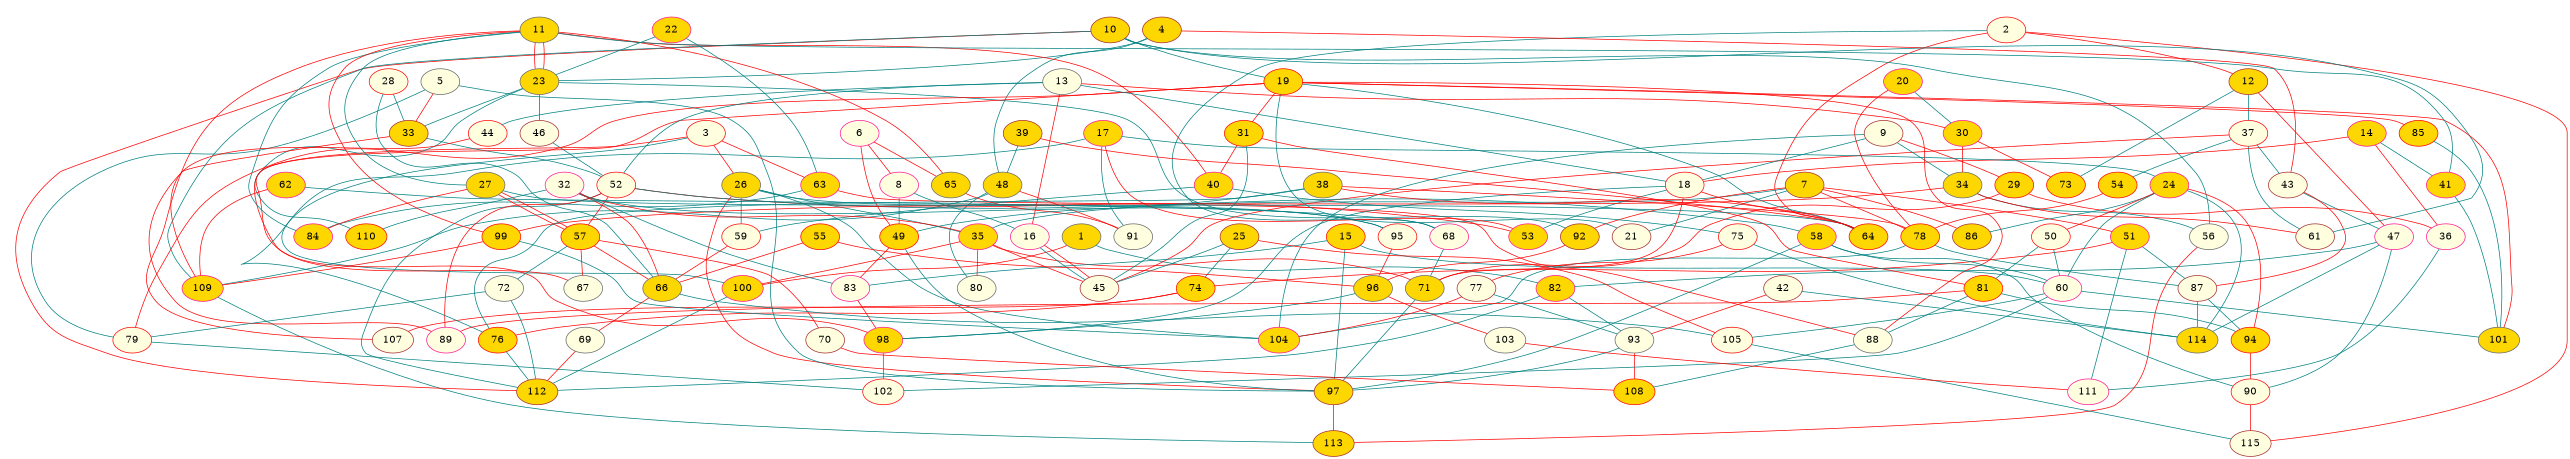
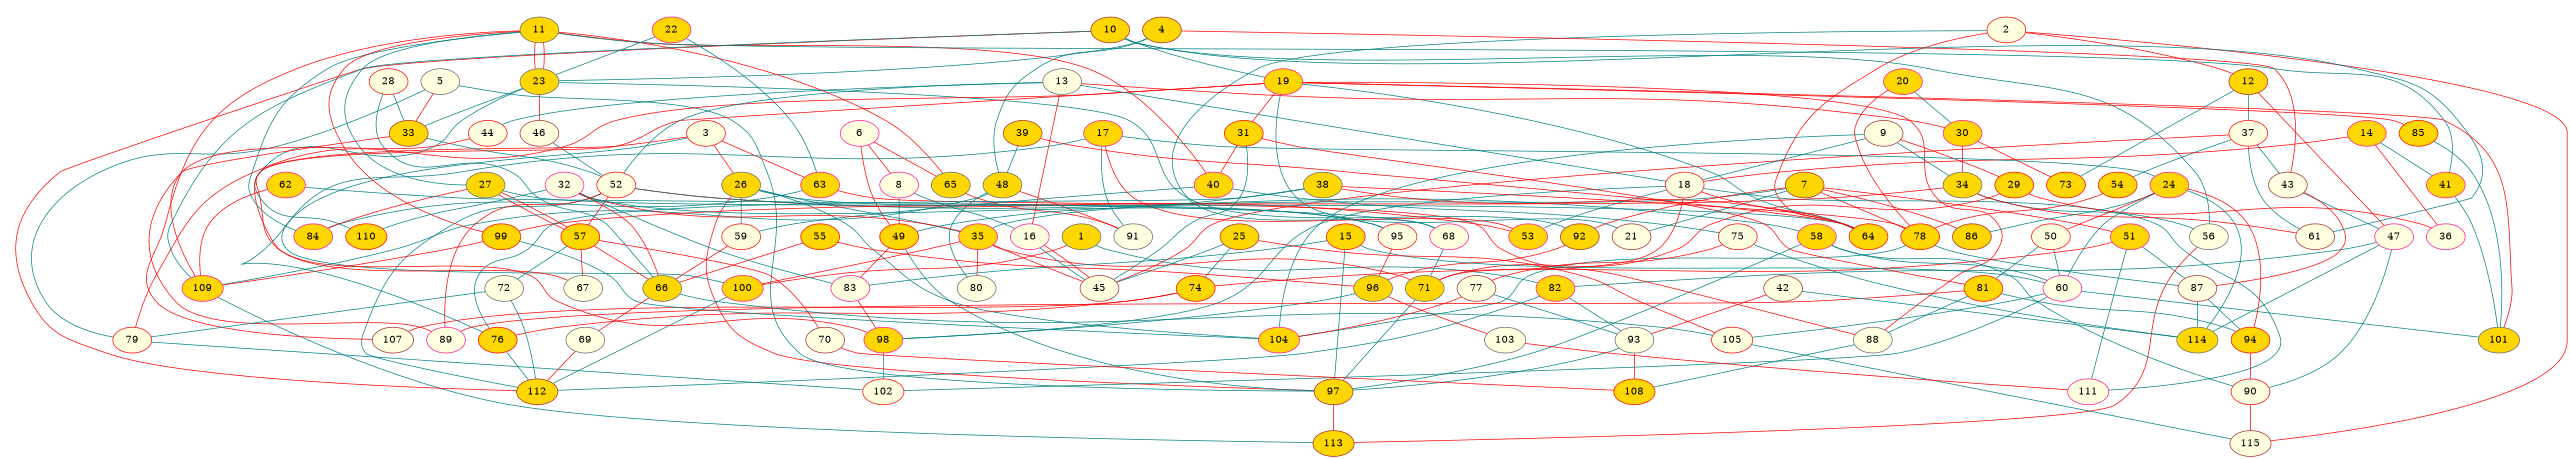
  graph {
    node [color=red fillcolor=gold style=filled]
    edge [color=teal]
    1 [color=gray40]
    82 [color=deeppink]
    100 [color=deeppink]
    112 [color=brown]
    93 [color=gray40 fillcolor=lightyellow]
    2 [fillcolor=lightyellow]
    12 [color=brown]
    64
    68 [color=deeppink fillcolor=lightyellow]
    115 [color=brown fillcolor=lightyellow]
    37 [fillcolor=lightyellow]
    47 [color=deeppink fillcolor=lightyellow]
    73
    71 [color=gray40]
    3 [fillcolor=lightyellow]
    26 [color=gray40]
    63 [color=deeppink]
    98 [color=deeppink]
    97 [color=brown]
    35 [color=deeppink]
    104 [color=deeppink]
    59 [fillcolor=lightyellow]
    95 [fillcolor=lightyellow]
    84 [color=deeppink]
    88 [color=gray40 fillcolor=lightyellow]
    102 [fillcolor=lightyellow]
    4 [color=brown]
    23 [color=gray40]
    43 [color=brown fillcolor=lightyellow]
    48 [color=gray40]
    33 [color=brown]
    92 [color=brown]
    46 [color=brown fillcolor=lightyellow]
    110
    87 [color=brown fillcolor=lightyellow]
    109 [color=deeppink]
    91 [color=gray40 fillcolor=lightyellow]
    80 [color=gray40 fillcolor=lightyellow]
    5 [color=gray40 fillcolor=lightyellow]
    79 [fillcolor=lightyellow]
    52 [fillcolor=lightyellow]
    113 [color=brown]
    6 [color=deeppink fillcolor=lightyellow]
    8 [color=deeppink fillcolor=lightyellow]
    49
    65 [color=gray40]
    16 [color=deeppink fillcolor=lightyellow]
    83 [color=deeppink fillcolor=lightyellow]
    7 [color=brown]
    21 [color=brown fillcolor=lightyellow]
    78
    86 [color=brown]
    51 [color=deeppink]
    45 [color=brown fillcolor=lightyellow]
    96 [color=gray40]
    111 [color=deeppink fillcolor=lightyellow]
    74
    9 [color=brown fillcolor=lightyellow]
    18 [fillcolor=lightyellow]
    29
    34 [color=gray40]
    53 [color=deeppink]
    36 [color=deeppink fillcolor=lightyellow]
    56 [color=gray40 fillcolor=lightyellow]
    61 [color=brown fillcolor=lightyellow]
    99
    10 [color=brown]
-   19
+   19 [color=deeppink]
    31
    67 [color=gray40 fillcolor=lightyellow]
    85
    101 [color=gray40]
    11 [color=gray40]
    27 [color=gray40]
    40 [color=deeppink]
    41 [color=deeppink]
    107 [color=brown fillcolor=lightyellow]
    57
    75 [fillcolor=lightyellow]
    54
    114 [color=gray40]
    90 [fillcolor=lightyellow]
    13 [color=gray40 fillcolor=lightyellow]
    30 [color=deeppink]
    44 [fillcolor=lightyellow]
    89 [color=deeppink fillcolor=lightyellow]
    58 [color=deeppink]
    14 [color=deeppink]
    15
    60 [color=deeppink fillcolor=lightyellow]
    105 [fillcolor=lightyellow]
    17 [color=deeppink]
    24 [color=deeppink]
    76
    50 [fillcolor=lightyellow]
    94
    81
    108
    20 [color=deeppink]
    22 [color=deeppink]
    25 [color=brown]
    66 [color=gray40]
    70 [color=brown fillcolor=lightyellow]
    72 [color=gray40 fillcolor=lightyellow]
    28 [fillcolor=lightyellow]
    69 [color=gray40 fillcolor=lightyellow]
    32 [color=deeppink fillcolor=lightyellow]
    38 [color=gray40]
    39 [color=brown]
    77 [color=brown fillcolor=lightyellow]
    42 [color=brown fillcolor=lightyellow]
    55
    103 [color=gray40 fillcolor=lightyellow]
    62 [color=deeppink]
    1 -- 82
    1 -- 100 [color=red]
    82 -- 112
    82 -- 93
    100 -- 112
    93 -- 97
    93 -- 108 [color=red]
    2 -- 12 [color=red]
    2 -- 64 [color=red]
    2 -- 68
    2 -- 115 [color=red]
    12 -- 37
    12 -- 47 [color=red]
    12 -- 73
    68 -- 71
    37 -- 43
    37 -- 45 [color=red]
    37 -- 61
    37 -- 54
    47 -- 82
    47 -- 114
    47 -- 90
    71 -- 97
    3 -- 100
    3 -- 26 [color=red]
    3 -- 63 [color=red]
    3 -- 98 [color=red]
    26 -- 97 [color=red]
    26 -- 35
    26 -- 104
    26 -- 59
    26 -- 95
    63 -- 84
    63 -- 88 [color=red]
    98 -- 102
    97 -- 113 [color=red]
    35 -- 100 [color=red]
    35 -- 71 [color=red]
    35 -- 80 [color=red]
    35 -- 45 [color=red]
    59 -- 66 [color=red]
    95 -- 96 [color=red]
    88 -- 108
    4 -- 23
    4 -- 43 [color=red]
    4 -- 48
    23 -- 33
    23 -- 92
    23 -- 46 [color=red]
    23 -- 110
    43 -- 47
    43 -- 87 [color=red]
    48 -- 109
    48 -- 91 [color=red]
    48 -- 80
    33 -- 109 [color=red]
    33 -- 52
    92 -- 96 [color=red]
    46 -- 52
    87 -- 114
    87 -- 94
    109 -- 113
    5 -- 97
    5 -- 33 [color=red]
    5 -- 79
    79 -- 102
    52 -- 112
    52 -- 53 [color=red]
    52 -- 57 [color=red]
    52 -- 89 [color=red]
    52 -- 58
    6 -- 8 [color=red]
    6 -- 49 [color=red]
    6 -- 65 [color=red]
    8 -- 49
    8 -- 16
    49 -- 97
    49 -- 83 [color=red]
    65 -- 91 [color=red]
    16 -- 45
    16 -- 45 [color=red]
    83 -- 98 [color=red]
    7 -- 35
    7 -- 92 [color=red]
    7 -- 21
    7 -- 78 [color=red]
    7 -- 86 [color=red]
    7 -- 51 [color=red]
    78 -- 104
    78 -- 87
    51 -- 87
    51 -- 111
    51 -- 74 [color=red]
    96 -- 98
    96 -- 103 [color=red]
    74 -- 107 [color=red]
    74 -- 76 [color=red]
    9 -- 104
    9 -- 18
    9 -- 29 [color=red]
    9 -- 34
    18 -- 64 [color=red]
    18 -- 71 [color=red]
    18 -- 98
-   36 -- 111
+   18 -- 111
    18 -- 53
    29 -- 71 [color=red]
    29 -- 36 [color=red]
    34 -- 56
    34 -- 61 [color=red]
    34 -- 99 [color=red]
    56 -- 113 [color=red]
    99 -- 104
    99 -- 109 [color=red]
    10 -- 112 [color=red]
    10 -- 109
    10 -- 56
    10 -- 61
    10 -- 19
    19 -- 64
    19 -- 88 [color=red]
    19 -- 79 [color=red]
    19 -- 21
    19 -- 31 [color=red]
    19 -- 67 [color=red]
    19 -- 85 [color=red]
    19 -- 101 [color=red]
    31 -- 45
    31 -- 40 [color=red]
    31 -- 81 [color=red]
    85 -- 101
    11 -- 84
    11 -- 23 [color=red]
    11 -- 23 [color=red]
    11 -- 65 [color=red]
    11 -- 99 [color=red]
    11 -- 27
    11 -- 40 [color=red]
    11 -- 41
    11 -- 107 [color=red]
    27 -- 64
    27 -- 84 [color=red]
    27 -- 57 [color=red]
    27 -- 57 [color=red]
    40 -- 59
    40 -- 75
    41 -- 101
    57 -- 67 [color=red]
    57 -- 66 [color=red]
    57 -- 70 [color=red]
    57 -- 72
    75 -- 114
    75 -- 77 [color=red]
    54 -- 78 [color=red]
    90 -- 115 [color=red]
    13 -- 52
    13 -- 16 [color=red]
    13 -- 18
    13 -- 30 [color=red]
    13 -- 44
    30 -- 73 [color=red]
    30 -- 34 [color=red]
    44 -- 89 [color=red]
    58 -- 97
    58 -- 90
    58 -- 60
    14 -- 18 [color=red]
    14 -- 36 [color=red]
    14 -- 41
    15 -- 97
    15 -- 83
    15 -- 60
    60 -- 102
    60 -- 101
    60 -- 105
    105 -- 115
    17 -- 91
    17 -- 53 [color=red]
    17 -- 24
    17 -- 76
    24 -- 86
    24 -- 114
    24 -- 60
    24 -- 50 [color=red]
    24 -- 94 [color=red]
    76 -- 112
    50 -- 60
    50 -- 81
    94 -- 90 [color=red]
    81 -- 88
    81 -- 89 [color=red]
    81 -- 94
    20 -- 78 [color=red]
    20 -- 30
    22 -- 63
    22 -- 23
    25 -- 45
    25 -- 74
    25 -- 105 [color=red]
    66 -- 105
    66 -- 69 [color=red]
    70 -- 108 [color=red]
    72 -- 112
    72 -- 79
    28 -- 33
    28 -- 66
    69 -- 112 [color=red]
    32 -- 35 [color=red]
    32 -- 95
    32 -- 110
    32 -- 83
    32 -- 66 [color=red]
    38 -- 64 [color=red]
    38 -- 49
    38 -- 78 [color=red]
    38 -- 76
    39 -- 64 [color=red]
    39 -- 48
    77 -- 93
    77 -- 104 [color=red]
    42 -- 93 [color=red]
    42 -- 114
    55 -- 96 [color=red]
    55 -- 66 [color=red]
    103 -- 111 [color=red]
    62 -- 68
    62 -- 109 [color=red]
  }
